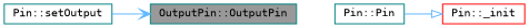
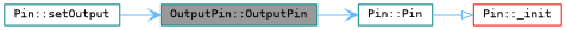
  digraph {
    fontname="DejaVu Sans Mono"
    rankdir=LR
    node [color=teal fillcolor=white fontname="DejaVu Sans Mono" fontsize=10 shape=box style=filled]
    edge [arrowhead=vee color=steelblue1 fontname="DejaVu Sans Mono" fontsize=10 labelfontname=Helvetica labelfontsize=10 style=solid]
    n1 [fillcolor=grey60 fontcolor=black height=0.2 label="OutputPin::OutputPin" width=0.4]
    n2 [height=0.2 label="Pin::Pin" width=0.4]
    n3 [color=red height=0.2 label="Pin::_init" width=0.4]
    n4 [height=0.2 label="Pin::setOutput" width=0.4]
+   n1 -> n2
    n2 -> n3 [arrowhead=onormal]
    n4 -> n1
  }
